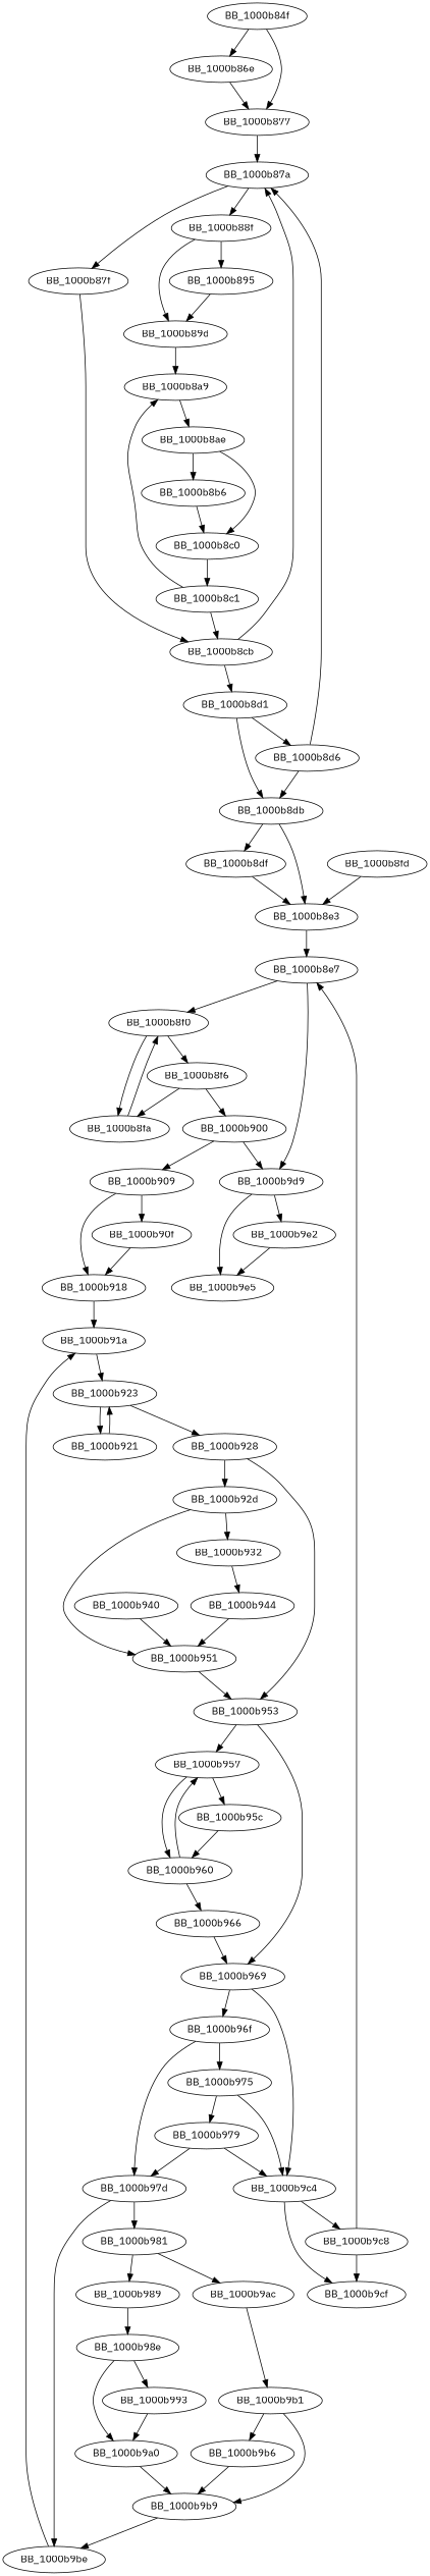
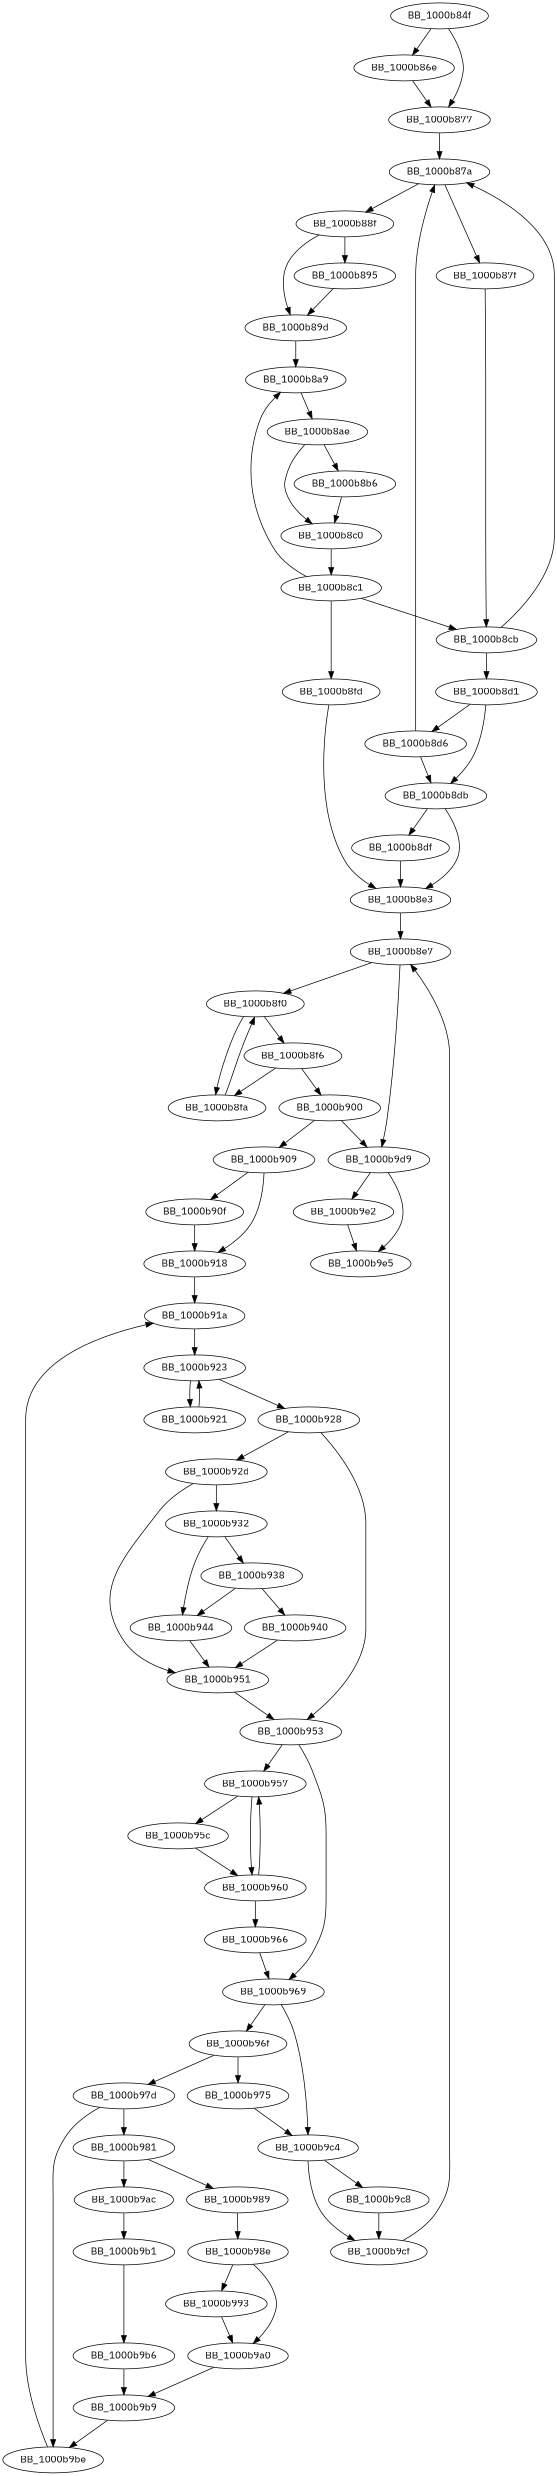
  digraph {
    fontname="IBM Plex Sans"
    node [fontname="IBM Plex Sans"]
    edge [fontname="IBM Plex Sans"]
    BB_1000b84f
    BB_1000b86e
    BB_1000b877
    BB_1000b87a
    BB_1000b87f
    BB_1000b88f
    BB_1000b8cb
    BB_1000b895
    BB_1000b89d
    BB_1000b8d1
    BB_1000b8a9
    BB_1000b8d6
    BB_1000b8db
    BB_1000b8ae
    BB_1000b8b6
    BB_1000b8c0
    BB_1000b8c1
    BB_1000b8fd
    BB_1000b8e3
    BB_1000b8e7
    BB_1000b8df
    BB_1000b8f0
    BB_1000b9d9
    BB_1000b8f6
    BB_1000b8fa
    BB_1000b9e2
    BB_1000b9e5
    BB_1000b900
    BB_1000b909
    BB_1000b90f
    BB_1000b918
    BB_1000b91a
    BB_1000b923
    BB_1000b921
    BB_1000b928
    BB_1000b92d
    BB_1000b953
    BB_1000b932
    BB_1000b951
    BB_1000b957
    BB_1000b969
+   BB_1000b938
    BB_1000b944
    BB_1000b95c
    BB_1000b960
    BB_1000b96f
    BB_1000b9c4
    BB_1000b940
    BB_1000b966
    BB_1000b975
    BB_1000b97d
    BB_1000b9c8
    BB_1000b9cf
-   BB_1000b979
    BB_1000b981
    BB_1000b9be
    BB_1000b989
    BB_1000b9ac
    BB_1000b98e
    BB_1000b9b1
    BB_1000b993
    BB_1000b9a0
    BB_1000b9b9
    BB_1000b9b6
    BB_1000b84f -> BB_1000b86e
    BB_1000b84f -> BB_1000b877
    BB_1000b86e -> BB_1000b877
    BB_1000b877 -> BB_1000b87a
    BB_1000b87a -> BB_1000b87f
    BB_1000b87a -> BB_1000b88f
    BB_1000b87f -> BB_1000b8cb
    BB_1000b88f -> BB_1000b895
    BB_1000b88f -> BB_1000b89d
    BB_1000b8cb -> BB_1000b87a
    BB_1000b8cb -> BB_1000b8d1
    BB_1000b895 -> BB_1000b89d
    BB_1000b89d -> BB_1000b8a9
    BB_1000b8d1 -> BB_1000b8d6
    BB_1000b8d1 -> BB_1000b8db
    BB_1000b8a9 -> BB_1000b8ae
    BB_1000b8d6 -> BB_1000b87a
    BB_1000b8d6 -> BB_1000b8db
    BB_1000b8db -> BB_1000b8e3
    BB_1000b8db -> BB_1000b8df
    BB_1000b8ae -> BB_1000b8b6
    BB_1000b8ae -> BB_1000b8c0
    BB_1000b8b6 -> BB_1000b8c0
    BB_1000b8c0 -> BB_1000b8c1
    BB_1000b8c1 -> BB_1000b8cb
    BB_1000b8c1 -> BB_1000b8a9
+   BB_1000b8c1 -> BB_1000b8fd
    BB_1000b8fd -> BB_1000b8e3
    BB_1000b8e3 -> BB_1000b8e7
    BB_1000b8e7 -> BB_1000b8f0
    BB_1000b8e7 -> BB_1000b9d9
    BB_1000b8df -> BB_1000b8e3
    BB_1000b8f0 -> BB_1000b8f6
    BB_1000b8f0 -> BB_1000b8fa
    BB_1000b9d9 -> BB_1000b9e2
    BB_1000b9d9 -> BB_1000b9e5
    BB_1000b8f6 -> BB_1000b8fa
    BB_1000b8f6 -> BB_1000b900
    BB_1000b8fa -> BB_1000b8f0
    BB_1000b9e2 -> BB_1000b9e5
    BB_1000b900 -> BB_1000b9d9
    BB_1000b900 -> BB_1000b909
    BB_1000b909 -> BB_1000b90f
    BB_1000b909 -> BB_1000b918
    BB_1000b90f -> BB_1000b918
    BB_1000b918 -> BB_1000b91a
    BB_1000b91a -> BB_1000b923
    BB_1000b923 -> BB_1000b921
    BB_1000b923 -> BB_1000b928
    BB_1000b921 -> BB_1000b923
    BB_1000b928 -> BB_1000b92d
    BB_1000b928 -> BB_1000b953
    BB_1000b92d -> BB_1000b932
    BB_1000b92d -> BB_1000b951
    BB_1000b953 -> BB_1000b957
    BB_1000b953 -> BB_1000b969
+   BB_1000b932 -> BB_1000b938
    BB_1000b932 -> BB_1000b944
    BB_1000b951 -> BB_1000b953
    BB_1000b957 -> BB_1000b95c
    BB_1000b957 -> BB_1000b960
    BB_1000b969 -> BB_1000b96f
    BB_1000b969 -> BB_1000b9c4
+   BB_1000b938 -> BB_1000b944
+   BB_1000b938 -> BB_1000b940
    BB_1000b944 -> BB_1000b951
    BB_1000b95c -> BB_1000b960
    BB_1000b960 -> BB_1000b957
    BB_1000b960 -> BB_1000b966
    BB_1000b96f -> BB_1000b975
    BB_1000b96f -> BB_1000b97d
    BB_1000b9c4 -> BB_1000b9c8
    BB_1000b9c4 -> BB_1000b9cf
    BB_1000b940 -> BB_1000b951
    BB_1000b966 -> BB_1000b969
    BB_1000b975 -> BB_1000b9c4
-   BB_1000b975 -> BB_1000b979
    BB_1000b97d -> BB_1000b981
    BB_1000b97d -> BB_1000b9be
    BB_1000b9c8 -> BB_1000b9cf
-   BB_1000b9c8 -> BB_1000b8e7
-   BB_1000b979 -> BB_1000b9c4
-   BB_1000b979 -> BB_1000b97d
+   BB_1000b9cf -> BB_1000b8e7
    BB_1000b981 -> BB_1000b989
    BB_1000b981 -> BB_1000b9ac
    BB_1000b9be -> BB_1000b91a
    BB_1000b989 -> BB_1000b98e
    BB_1000b9ac -> BB_1000b9b1
    BB_1000b98e -> BB_1000b993
    BB_1000b98e -> BB_1000b9a0
-   BB_1000b9b1 -> BB_1000b9b9
    BB_1000b9b1 -> BB_1000b9b6
    BB_1000b993 -> BB_1000b9a0
    BB_1000b9a0 -> BB_1000b9b9
    BB_1000b9b9 -> BB_1000b9be
    BB_1000b9b6 -> BB_1000b9b9
  }
